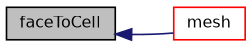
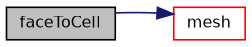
  digraph {
    rankdir=LR
    node [fontname=Helvetica fontsize=10 shape=record]
    n1 [color=black fillcolor=grey75 fontcolor=black height=0.2 label=faceToCell style=filled width=0.4]
    n2 [color=red height=0.2 label=mesh width=0.4]
-   n1 -> n2 [color=midnightblue dir=back fontname=Helvetica fontsize=10 labelfontname=Helvetica labelfontsize=10 style=solid]
+   n2 -> n1 [color=midnightblue dir=back fontname=Helvetica fontsize=10 labelfontname=Helvetica labelfontsize=10 style=solid]
  }
